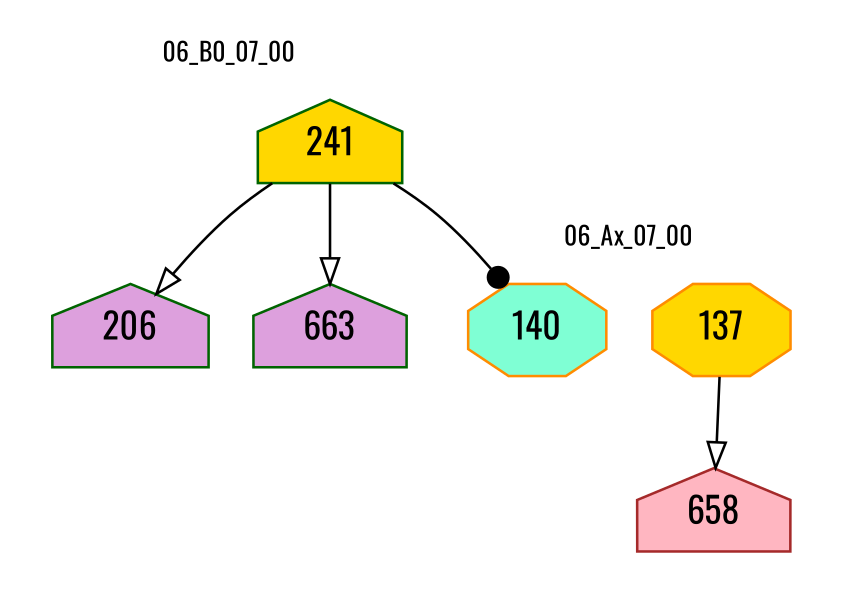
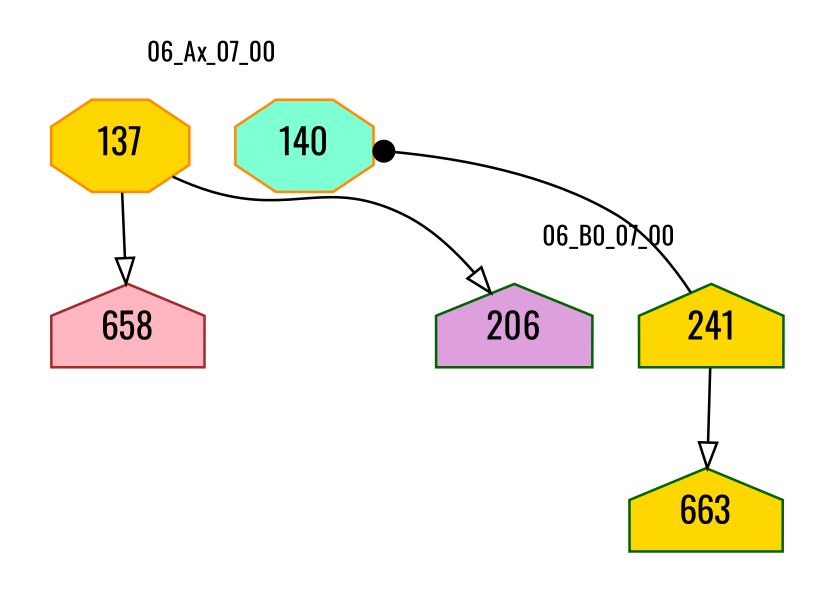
  digraph {
    fontname=Oswald
    node [color=darkgreen fillcolor=gold fontname=Oswald shape=house style=filled]
    edge [arrowhead=onormal color=black fontname=Oswald]
    n1 [color=darkorange label=137 shape=octagon]
    n2 [color=brown fillcolor=lightpink label=658]
    n3 [color=darkorange fillcolor=aquamarine label=140 shape=octagon]
    n4 [label=241]
    n5 [fillcolor=plum label=206]
-   n6 [fillcolor=plum label=663]
+   n6 [label=663]
    subgraph cluster_1 {
      color=white
      fontsize=10
      label="06_Ax_07_00"
      n1
      n2
      n3
    }
    subgraph cluster_2 {
      color=white
      fontsize=10
      label="06_B0_07_00"
      n4
      n5
      n6
    }
    n1 -> n2
    n4 -> n3 [arrowhead=dot]
-   n4 -> n5
+   n1 -> n5
    n4 -> n6
  }
